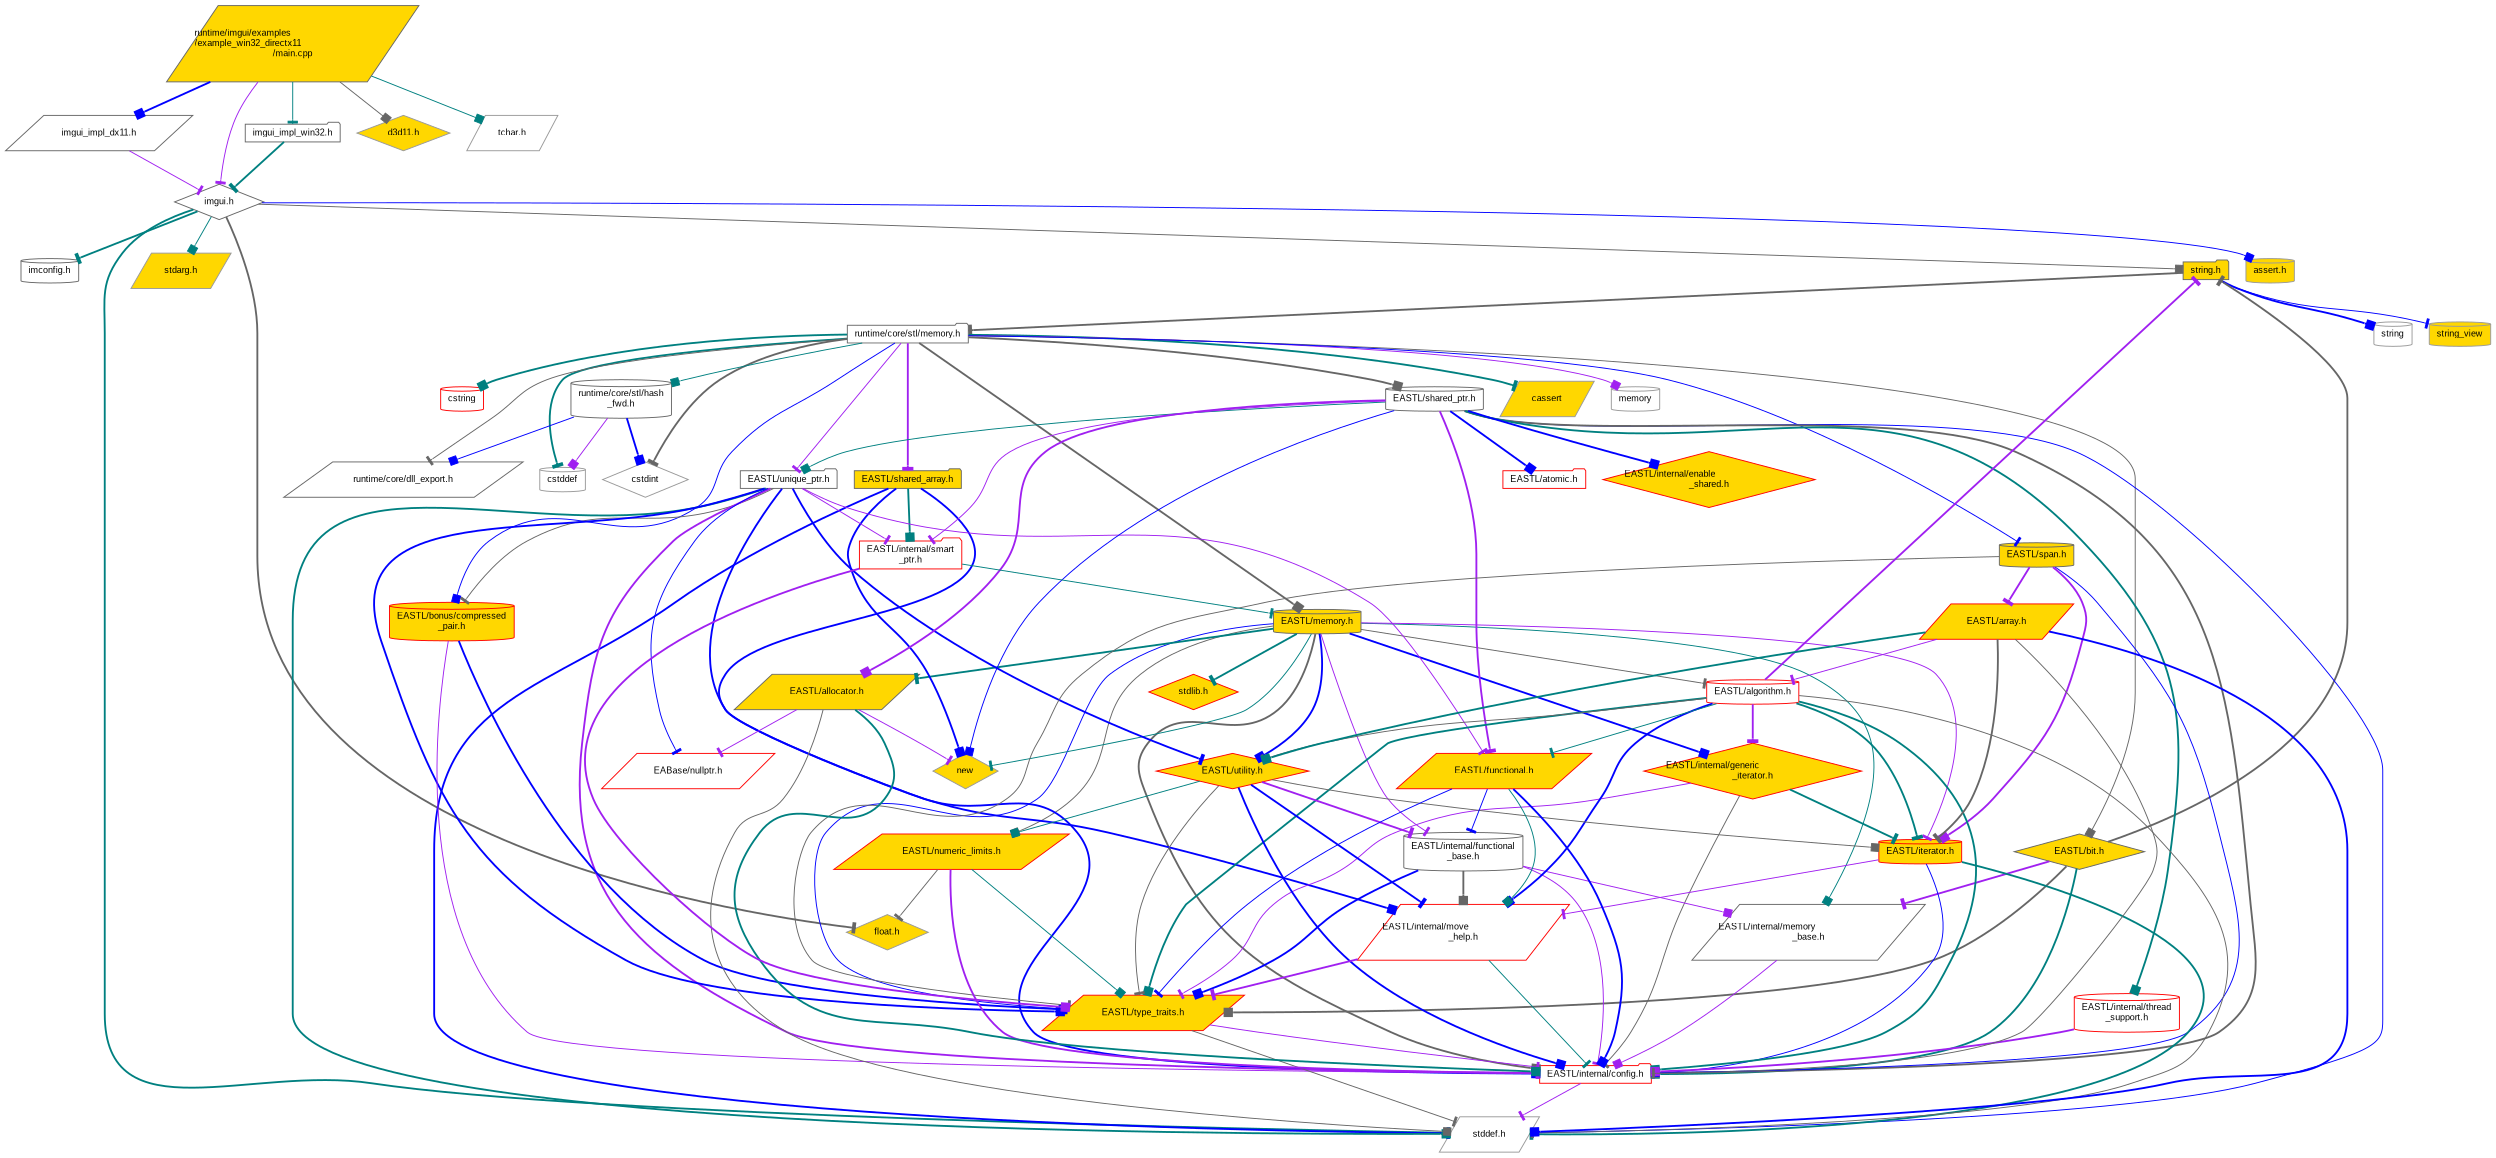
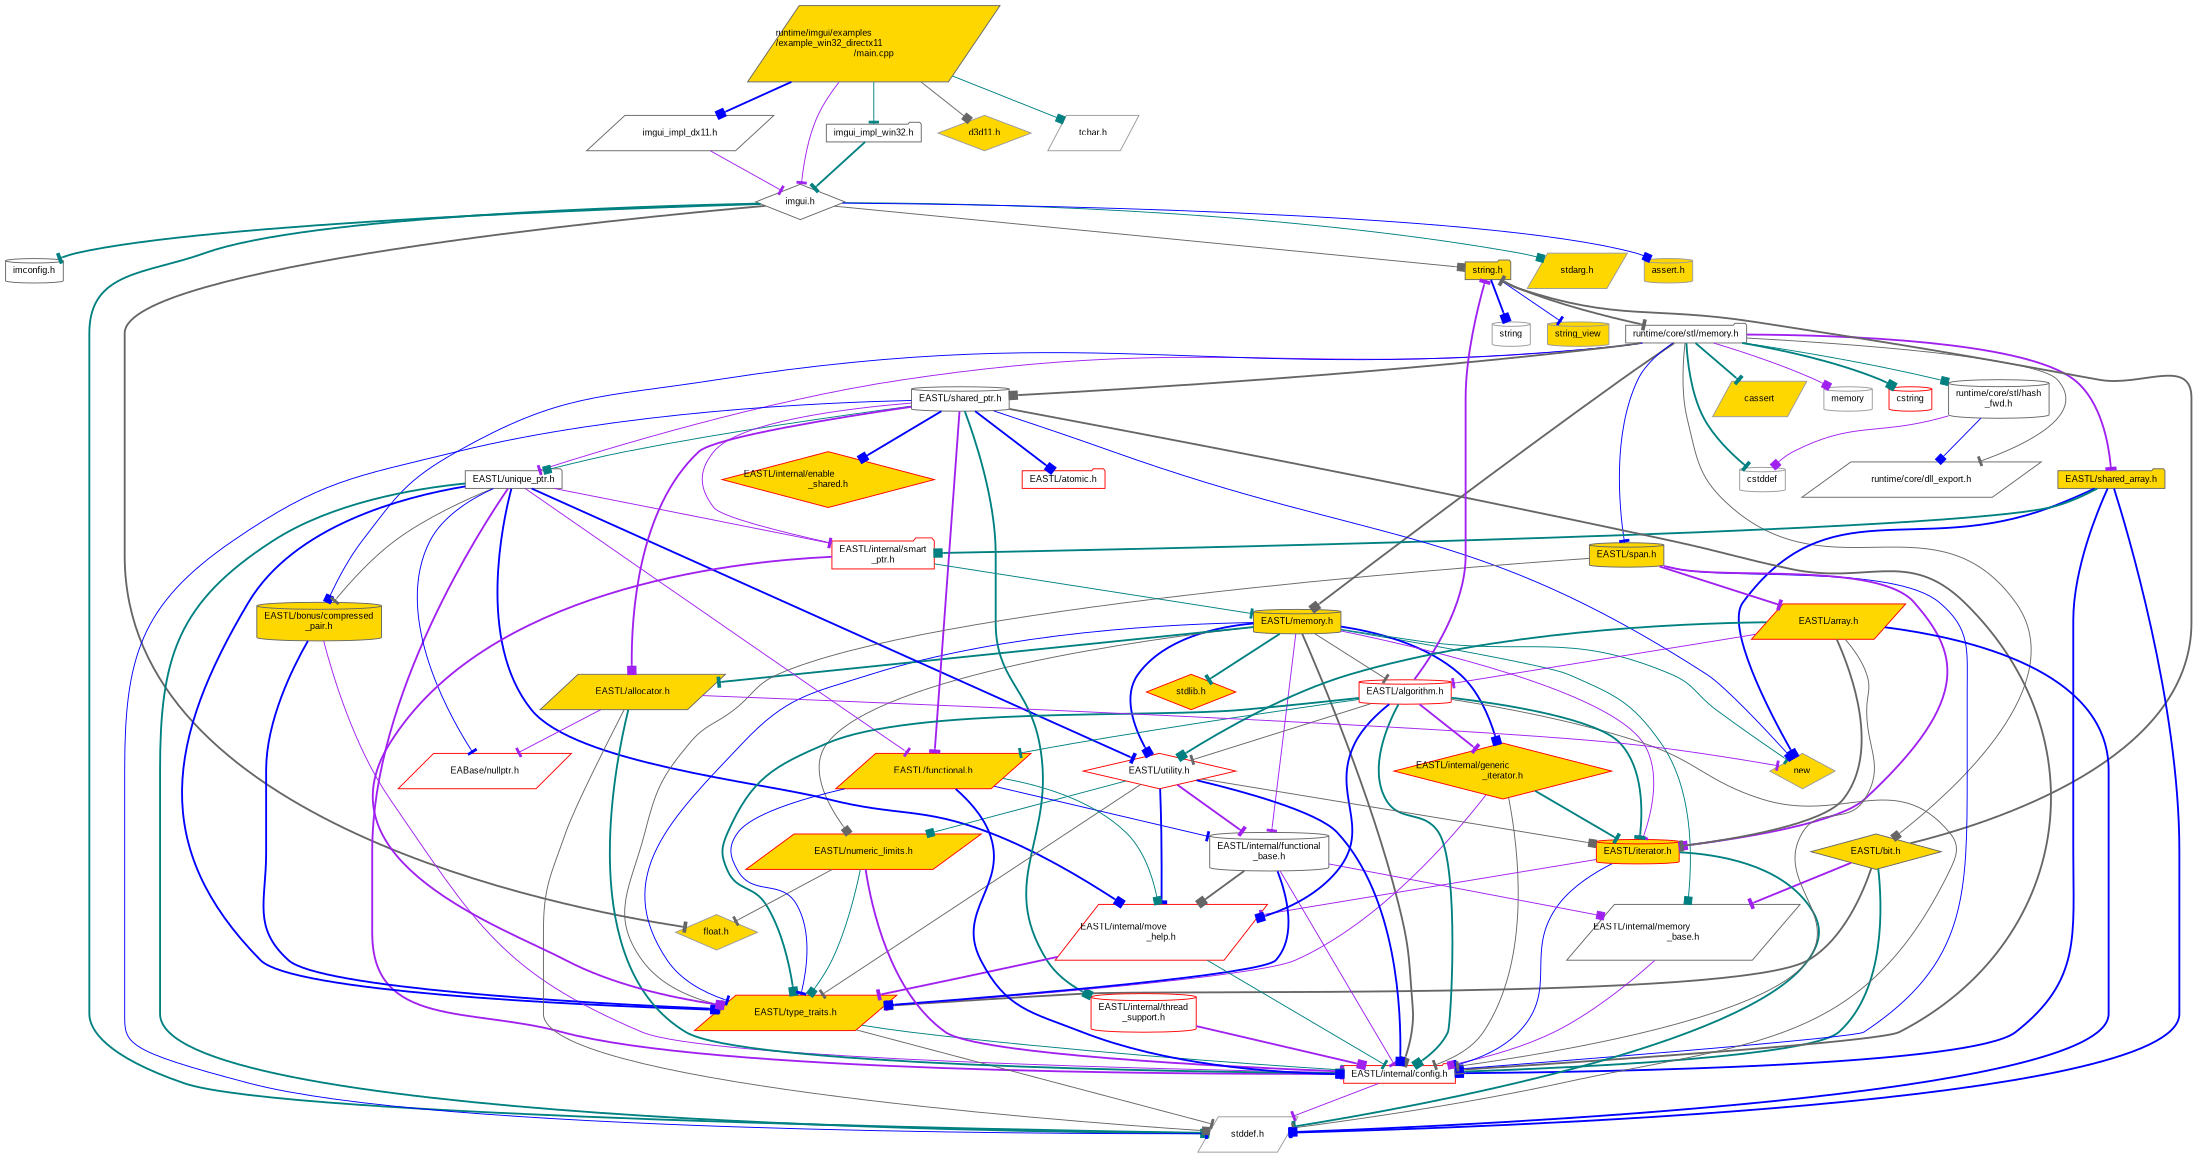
  digraph {
    fontname="Liberation Sans"
    node [color=red fillcolor=white fontname="Liberation Sans" fontsize=10 shape=cylinder style=filled]
    edge [arrowhead=tee color=purple fontname="Liberation Sans" fontsize=10 labelfontname=Helvetica labelfontsize=10 style=solid]
    n1 [color=gray40 fillcolor=gold fontcolor=black height=0.2 label="runtime/imgui/examples\l/example_win32_directx11\l/main.cpp" shape=parallelogram width=0.4]
    n2 [color=grey40 height=0.2 label="imgui.h" shape=diamond width=0.4]
    n3 [color=grey40 height=0.2 label="imgui_impl_win32.h" shape=folder width=0.4]
    n4 [color=grey40 height=0.2 label="imgui_impl_dx11.h" shape=parallelogram width=0.4]
    n5 [color=grey60 fillcolor=gold height=0.2 label="d3d11.h" shape=diamond width=0.4]
    n6 [color=grey60 height=0.2 label="tchar.h" shape=parallelogram width=0.4]
    n7 [color=grey40 height=0.2 label="imconfig.h" width=0.4]
    n8 [color=grey60 fillcolor=gold height=0.2 label="float.h" shape=diamond width=0.4]
    n9 [color=grey60 fillcolor=gold height=0.2 label="stdarg.h" shape=parallelogram width=0.4]
    n10 [color=grey60 height=0.2 label="stddef.h" shape=parallelogram width=0.4]
    n11 [color=grey40 fillcolor=gold height=0.2 label="string.h" shape=folder width=0.4]
    n12 [color=grey60 fillcolor=gold height=0.2 label="assert.h" width=0.4]
    n13 [color=grey60 height=0.2 label=string width=0.4]
    n14 [color=grey60 fillcolor=gold height=0.2 label=string_view width=0.4]
    n15 [color=grey40 height=0.2 label="runtime/core/stl/memory.h" shape=folder width=0.4]
    n16 [color=grey60 height=0.2 label=cstddef width=0.4]
-   n17 [color=grey60 height=0.2 label=cstdint shape=diamond width=0.4]
    n18 [color=grey60 fillcolor=gold height=0.2 label=cassert shape=parallelogram width=0.4]
    n19 [color=grey60 height=0.2 label=memory width=0.4]
    n20 [height=0.2 label=cstring width=0.4]
    n21 [color=grey40 fillcolor=gold height=0.2 label="EASTL/bit.h" shape=diamond width=0.4]
    n22 [color=grey40 fillcolor=gold height=0.2 label="EASTL/memory.h" width=0.4]
    n23 [color=grey40 fillcolor=gold height=0.2 label="EASTL/shared_array.h" shape=folder width=0.4]
    n24 [color=grey40 height=0.2 label="EASTL/unique_ptr.h" shape=folder width=0.4]
-   n25 [fillcolor=gold height=0.2 label="EASTL/bonus/compressed\l_pair.h" width=0.4]
+   n25 [color=grey40 fillcolor=gold height=0.2 label="EASTL/bonus/compressed\l_pair.h" width=0.4]
    n26 [color=grey40 height=0.2 label="EASTL/shared_ptr.h" width=0.4]
    n27 [color=grey40 fillcolor=gold height=0.2 label="EASTL/span.h" width=0.4]
    n28 [color=grey40 height=0.2 label="runtime/core/dll_export.h" shape=parallelogram width=0.4]
    n29 [color=grey40 height=0.2 label="runtime/core/stl/hash\l_fwd.h" width=0.4]
    n30 [height=0.2 label="EASTL/internal/config.h" shape=folder width=0.4]
    n31 [color=grey40 height=0.2 label="EASTL/internal/memory\l_base.h" shape=parallelogram width=0.4]
    n32 [fillcolor=gold height=0.2 label="EASTL/type_traits.h" shape=parallelogram width=0.4]
    n33 [fillcolor=gold height=0.2 label="EASTL/internal/generic\l_iterator.h" shape=diamond width=0.4]
    n34 [fillcolor=gold height=0.2 label="EASTL/iterator.h" width=0.4]
    n35 [color=grey40 height=0.2 label="EASTL/internal/functional\l_base.h" width=0.4]
    n36 [height=0.2 label="EASTL/algorithm.h" width=0.4]
-   n37 [fillcolor=gold height=0.2 label="EASTL/utility.h" shape=diamond width=0.4]
+   n37 [height=0.2 label="EASTL/utility.h" shape=diamond width=0.4]
    n38 [fillcolor=gold height=0.2 label="EASTL/numeric_limits.h" shape=parallelogram width=0.4]
    n39 [color=grey40 fillcolor=gold height=0.2 label="EASTL/allocator.h" shape=parallelogram width=0.4]
    n40 [color=grey60 fillcolor=gold height=0.2 label=new shape=diamond width=0.4]
    n41 [fillcolor=gold height=0.2 label="stdlib.h" shape=diamond width=0.4]
    n42 [height=0.2 label="EASTL/internal/smart\l_ptr.h" shape=folder width=0.4]
    n43 [height=0.2 label="EASTL/internal/move\l_help.h" shape=parallelogram width=0.4]
    n44 [fillcolor=gold height=0.2 label="EASTL/functional.h" shape=parallelogram width=0.4]
    n45 [height=0.2 label="EABase/nullptr.h" shape=parallelogram width=0.4]
    n46 [height=0.2 label="EASTL/internal/thread\l_support.h" width=0.4]
    n47 [height=0.2 label="EASTL/atomic.h" shape=folder width=0.4]
    n48 [fillcolor=gold height=0.2 label="EASTL/internal/enable\l_shared.h" shape=diamond width=0.4]
    n49 [fillcolor=gold height=0.2 label="EASTL/array.h" shape=parallelogram width=0.4]
    n1 -> n2
    n1 -> n3 [color=teal]
    n1 -> n4 [arrowhead=box color=blue style=bold]
    n1 -> n5 [arrowhead=box color=gray40]
    n1 -> n6 [arrowhead=box color=teal]
    n2 -> n7 [color=teal style=bold]
    n2 -> n8 [color=gray40 style=bold]
    n2 -> n9 [arrowhead=box color=teal]
    n2 -> n10 [color=teal style=bold]
    n2 -> n11 [arrowhead=box color=gray40]
    n2 -> n12 [arrowhead=box color=blue]
    n3 -> n2 [color=teal style=bold]
    n4 -> n2
    n11 -> n13 [arrowhead=box color=blue style=bold]
    n11 -> n14 [color=blue]
    n11 -> n15 [color=gray40 style=bold]
    n15 -> n16 [color=teal style=bold]
-   n15 -> n17 [color=gray40 style=bold]
    n15 -> n18 [color=teal style=bold]
    n15 -> n19 [arrowhead=box]
    n15 -> n20 [arrowhead=box color=teal style=bold]
    n15 -> n21 [arrowhead=box color=gray40]
    n15 -> n22 [arrowhead=box color=gray40 style=bold]
    n15 -> n23 [style=bold]
    n15 -> n24
    n15 -> n25 [arrowhead=box color=blue]
    n15 -> n26 [arrowhead=box color=gray40 style=bold]
    n15 -> n27 [color=blue]
    n15 -> n28 [color=gray40]
    n15 -> n29 [arrowhead=box color=teal]
    n21 -> n11 [color=gray40 style=bold]
    n21 -> n30 [arrowhead=box color=teal style=bold]
    n21 -> n31 [style=bold]
    n21 -> n32 [arrowhead=box color=gray40 style=bold]
    n22 -> n30 [arrowhead=box color=gray40 style=bold]
    n22 -> n31 [arrowhead=box color=teal]
    n22 -> n32 [color=blue]
    n22 -> n33 [arrowhead=box color=blue style=bold]
    n22 -> n34
    n22 -> n35
    n22 -> n36 [color=gray40]
    n22 -> n37 [arrowhead=box color=blue style=bold]
    n22 -> n38 [arrowhead=box color=gray40]
    n22 -> n39 [color=teal style=bold]
    n22 -> n40 [color=teal]
    n22 -> n41 [color=teal style=bold]
    n23 -> n10 [color=blue style=bold]
    n23 -> n30 [arrowhead=box color=blue style=bold]
    n23 -> n40 [arrowhead=box color=blue style=bold]
    n23 -> n42 [arrowhead=box color=teal style=bold]
    n24 -> n10 [arrowhead=box color=teal style=bold]
    n24 -> n25 [color=gray40]
    n24 -> n30 [style=bold]
    n24 -> n32 [arrowhead=box color=blue style=bold]
    n24 -> n37 [color=blue style=bold]
    n24 -> n42
    n24 -> n43 [arrowhead=box color=blue style=bold]
    n24 -> n44
    n24 -> n45 [color=blue]
    n25 -> n30
    n25 -> n32 [arrowhead=box color=blue style=bold]
    n26 -> n10 [color=blue]
    n26 -> n24 [arrowhead=box color=teal]
    n26 -> n30 [arrowhead=box color=gray40 style=bold]
    n26 -> n39 [arrowhead=box style=bold]
    n26 -> n40 [arrowhead=box color=blue]
    n26 -> n42
    n26 -> n44 [style=bold]
    n26 -> n46 [arrowhead=box color=teal style=bold]
    n26 -> n47 [arrowhead=box color=blue style=bold]
    n26 -> n48 [arrowhead=box color=blue style=bold]
    n27 -> n30 [arrowhead=box color=blue]
    n27 -> n32 [color=gray40]
    n27 -> n34 [arrowhead=box style=bold]
    n27 -> n49 [style=bold]
    n29 -> n16 [arrowhead=box]
-   n29 -> n17 [arrowhead=box color=blue style=bold]
    n29 -> n28 [arrowhead=box color=blue]
    n30 -> n10
    n31 -> n30 [arrowhead=box]
    n32 -> n10 [color=gray40]
-   n32 -> n30
+   n32 -> n30 [color=teal]
    n33 -> n30 [color=gray40]
    n33 -> n32
    n33 -> n34 [color=teal style=bold]
    n34 -> n10 [color=teal style=bold]
    n34 -> n30 [color=blue]
    n34 -> n43
    n35 -> n30
    n35 -> n31 [arrowhead=box]
    n35 -> n32 [arrowhead=box color=blue style=bold]
    n35 -> n43 [arrowhead=box color=gray40 style=bold]
    n36 -> n10 [color=gray40]
    n36 -> n11 [style=bold]
    n36 -> n30 [arrowhead=box color=teal style=bold]
    n36 -> n32 [arrowhead=box color=teal style=bold]
    n36 -> n33 [style=bold]
    n36 -> n34 [color=teal style=bold]
    n36 -> n37 [color=gray40]
    n36 -> n43 [arrowhead=box color=blue style=bold]
    n36 -> n44 [color=teal]
    n37 -> n30 [arrowhead=box color=blue style=bold]
    n37 -> n32 [color=gray40]
    n37 -> n34 [arrowhead=box color=gray40]
    n37 -> n35 [style=bold]
    n37 -> n38 [arrowhead=box color=teal]
    n37 -> n43 [color=blue style=bold]
    n38 -> n8 [color=gray40]
    n38 -> n30 [style=bold]
    n38 -> n32 [arrowhead=box color=teal]
    n39 -> n10 [arrowhead=box color=gray40]
    n39 -> n30 [arrowhead=box color=teal style=bold]
    n39 -> n40
    n39 -> n45
    n42 -> n22 [color=teal]
    n42 -> n32 [arrowhead=box style=bold]
    n43 -> n30 [color=teal]
    n43 -> n32 [style=bold]
    n44 -> n30 [arrowhead=box color=blue style=bold]
    n44 -> n32 [color=blue]
    n44 -> n35 [color=blue]
    n44 -> n43 [arrowhead=box color=teal]
    n46 -> n30 [arrowhead=box style=bold]
    n49 -> n10 [arrowhead=box color=blue style=bold]
    n49 -> n30 [color=gray40]
    n49 -> n34 [color=gray40 style=bold]
    n49 -> n36
    n49 -> n37 [arrowhead=box color=teal style=bold]
  }
